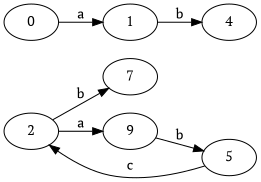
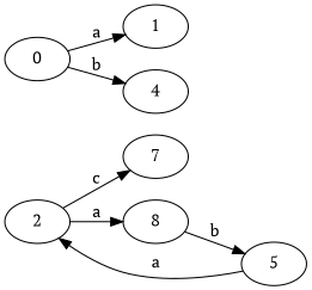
  strict digraph {
    fontname="PT Serif"
    rankdir=LR
    node [fontname="PT Serif"]
    edge [fontname="PT Serif"]
    2
    7
-   8 [label=9]
+   8
    5
    0
    1
    4
-   2 -> 7 [label=b]
+   2 -> 7 [label=c]
    2 -> 8 [label=a]
    8 -> 5 [label=b]
-   5 -> 2 [label=c]
+   5 -> 2 [label=a]
    0 -> 1 [label=a]
-   1 -> 4 [label=b]
+   0 -> 4 [label=b]
  }
